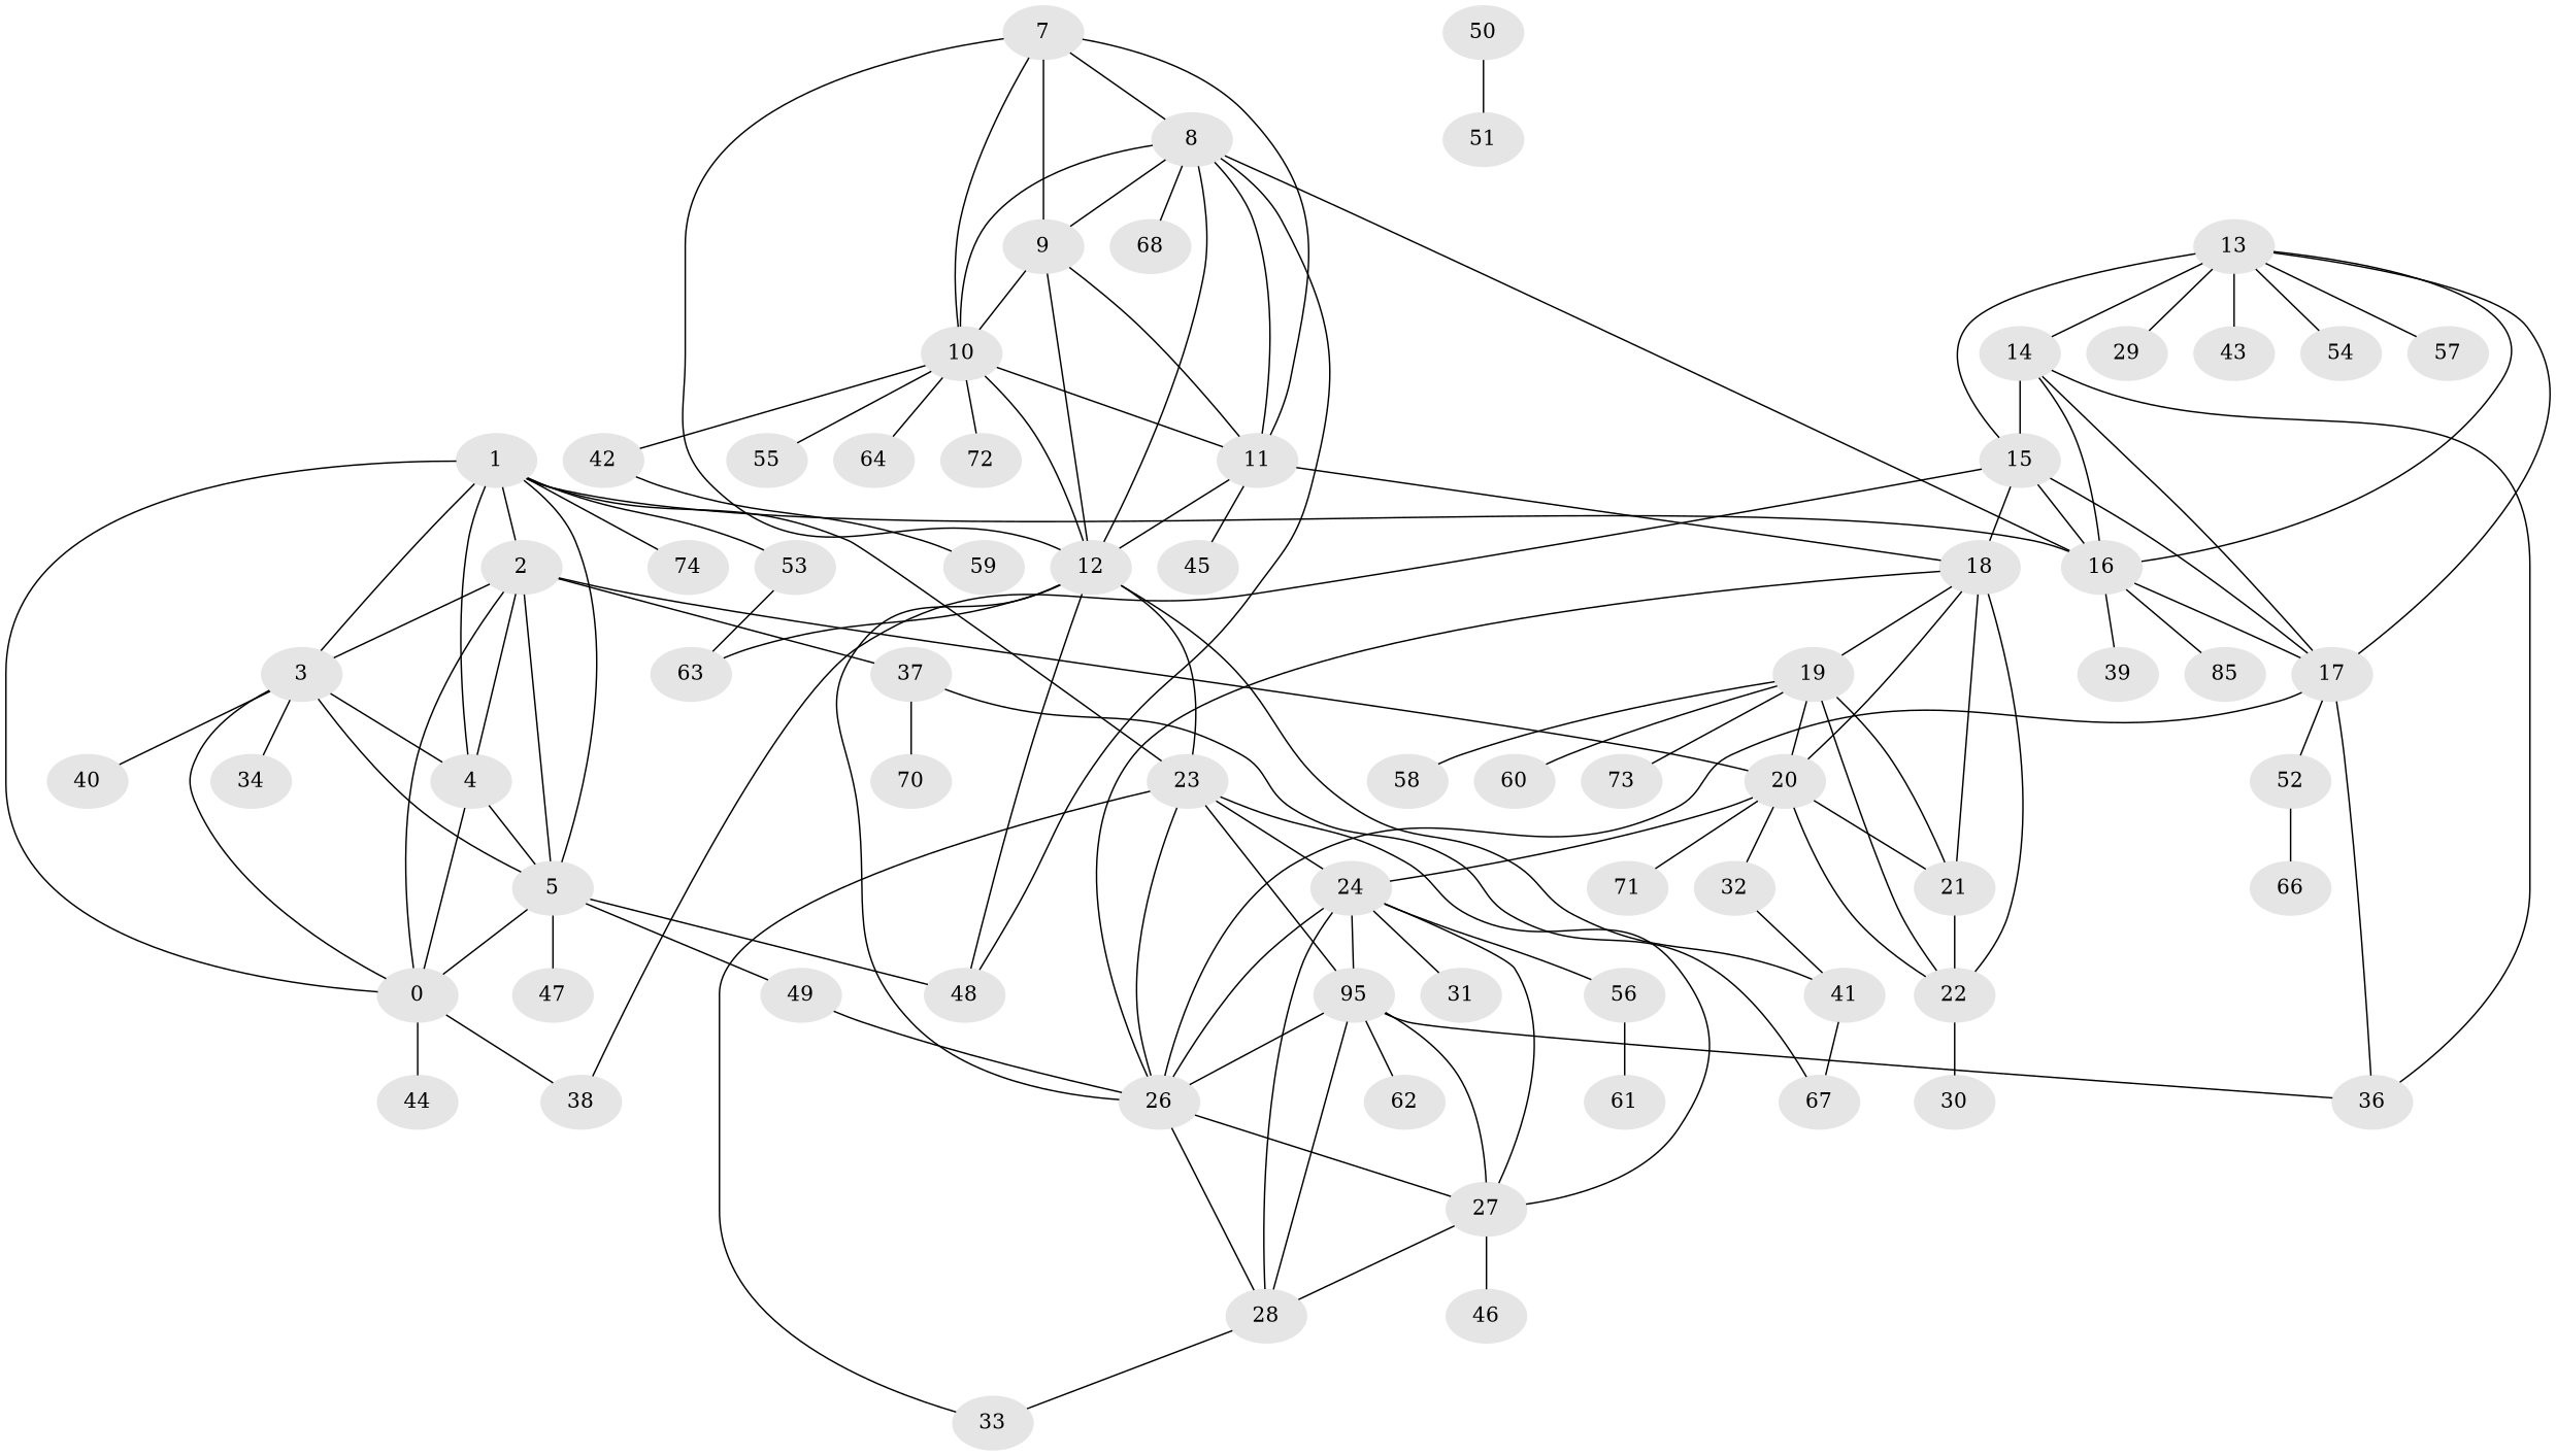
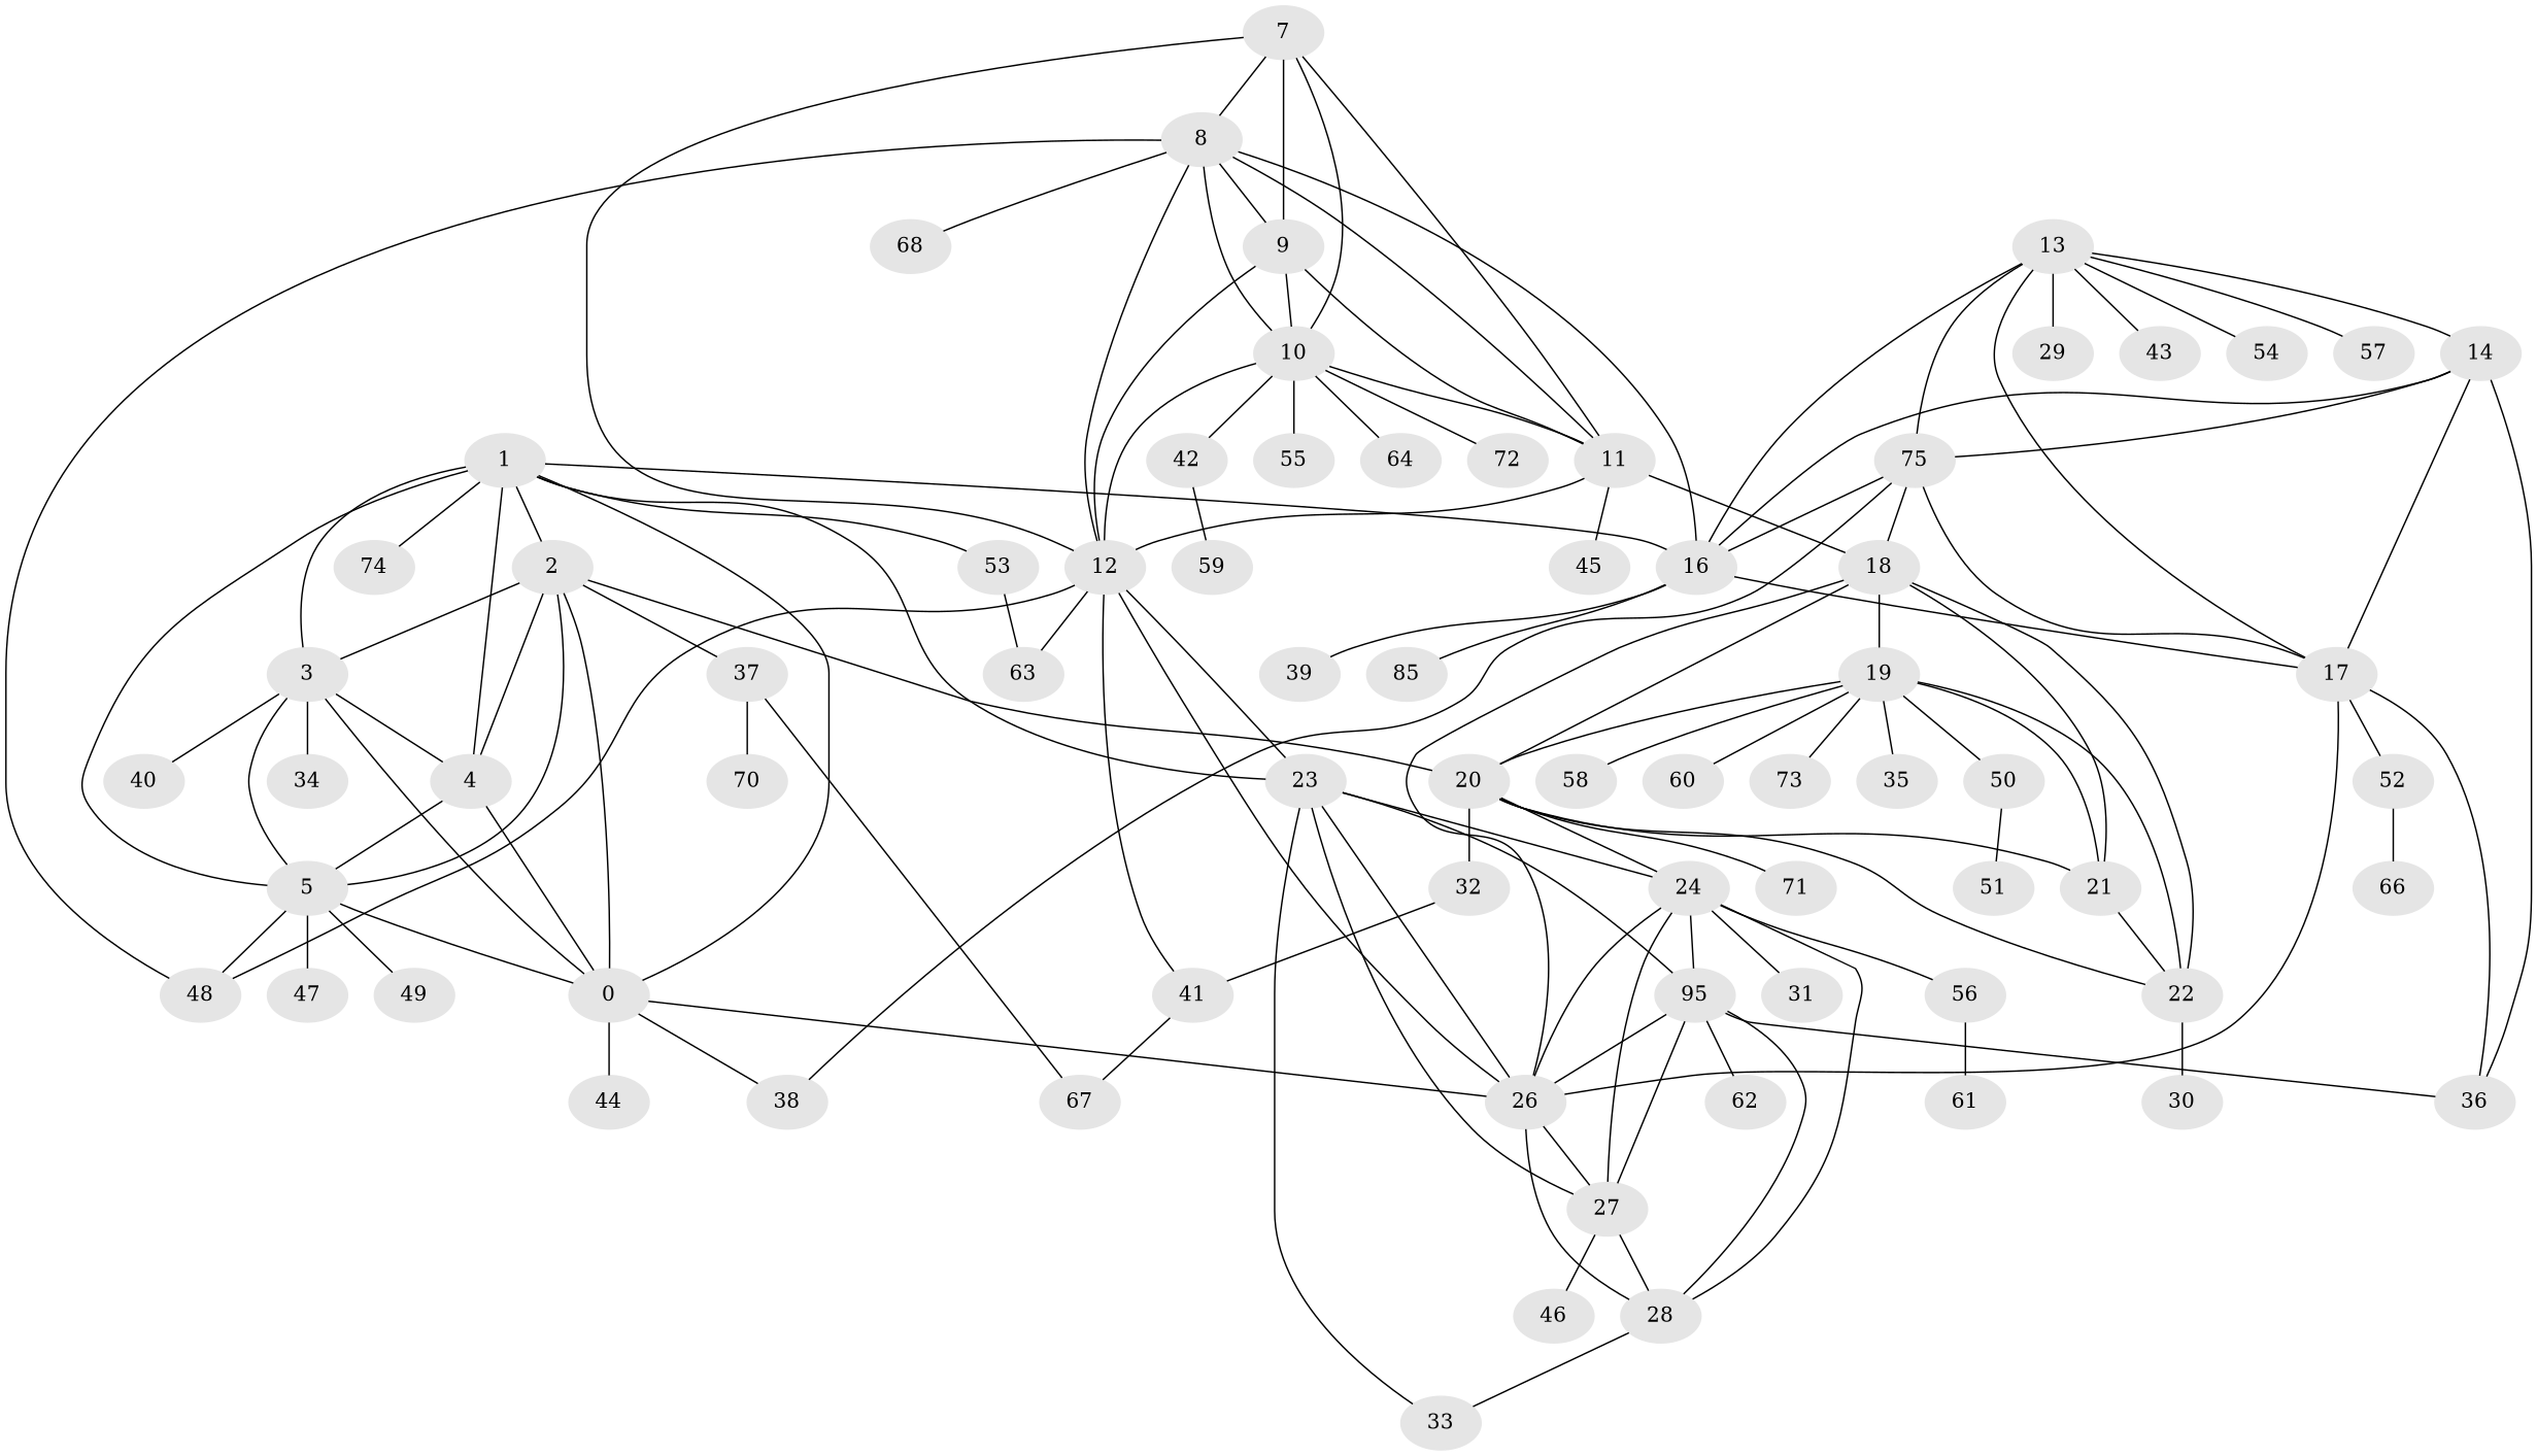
  graph {
    node [color=gray90 style=filled]
    edge [weight=1.0]
    1
    2
    3
    4
    5
    n6 [label=0]
    16
    23
    53
    74
    20
    37
    34
    40
    47
    48
    49
    26
    38
    44
    17
    39
    n23 [label=85]
    24
    n25 [label=95]
    27
    33
    63
    21
    22
    32
    71
    67
    70
    12
    41
    28
    7
    8
    9
    10
    11
    68
    42
    55
    64
    72
    18
    45
    59
    19
    13
    14
-   15
+   15 [label=75]
    29
    43
    54
    57
    36
    52
    66
+   35
    50
    58
    60
    73
    30
    51
    31
    56
    62
    46
    61
    1 -- 2
    1 -- 3
    1 -- 4
    1 -- 5
    1 -- n6
    1 -- 16
    1 -- 23
    1 -- 53
    1 -- 74
    2 -- 3
    2 -- 4
    2 -- 5
    2 -- n6
    2 -- 20
    2 -- 37
    3 -- 4
    3 -- 5
    3 -- n6
    3 -- 34
    3 -- 40
    4 -- 5
    4 -- n6
    5 -- n6
    5 -- 47
    5 -- 48
    5 -- 49
-   49 -- 26
+   n6 -- 26
    n6 -- 38
    n6 -- 44
    16 -- 17
    16 -- 39
    16 -- n23
    23 -- 26
    23 -- 24
    23 -- n25
    23 -- 27
    23 -- 33
    53 -- 63
    20 -- 24
    20 -- 21
    20 -- 22
    20 -- 32
    20 -- 71
    37 -- 67
    37 -- 70
    26 -- 27
    26 -- 28
    17 -- 26
    17 -- 36
    17 -- 52
    24 -- 26
    24 -- n25
    24 -- 27
    24 -- 28
    24 -- 31
    24 -- 56
    n25 -- 26
    n25 -- 27
    n25 -- 28
    n25 -- 36
    n25 -- 62
    27 -- 28
    27 -- 46
    21 -- 22
    22 -- 30 [weight=2.0]
    32 -- 41
    12 -- 23
    12 -- 48
    12 -- 26
    12 -- 63
    12 -- 41
    41 -- 67
    28 -- 33
    7 -- 12
    7 -- 8
    7 -- 9 [weight=4.0]
    7 -- 10
    7 -- 11
    8 -- 16
    8 -- 48
    8 -- 12
    8 -- 9
    8 -- 10
    8 -- 11
    8 -- 68
    9 -- 12
    9 -- 10
    9 -- 11
    10 -- 12
    10 -- 11
    10 -- 42
    10 -- 55
    10 -- 64
    10 -- 72
    11 -- 12
    11 -- 18
    11 -- 45
    42 -- 59
    18 -- 20 [weight=2.0]
    18 -- 26
    18 -- 21 [weight=4.0]
    18 -- 22 [weight=2.0]
    18 -- 19 [weight=2.0]
    19 -- 20
    19 -- 21
    19 -- 22
+   19 -- 35
+   19 -- 50
    19 -- 58
    19 -- 60
    19 -- 73
    13 -- 16
    13 -- 17
    13 -- 14
    13 -- 15 [weight=2.0]
    13 -- 29
    13 -- 43
    13 -- 54
    13 -- 57
    14 -- 16
    14 -- 17
    14 -- 15 [weight=2.0]
    14 -- 36
    15 -- 16 [weight=2.0]
    15 -- 38
    15 -- 17 [weight=2.0]
    15 -- 18
    52 -- 66
    50 -- 51
    56 -- 61
  }
